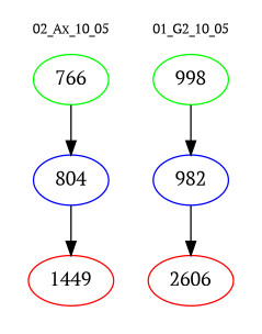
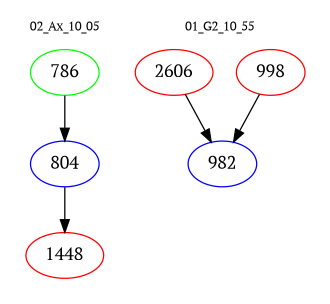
  digraph {
    fontname="PT Serif"
    node [color=green fontname="PT Serif"]
    edge [color=black fontname="PT Serif"]
-   n1 [label=766]
+   n1 [label=786]
    n2 [color=blue label=804]
-   n3 [color=red label=1449]
-   n4 [label=998]
+   n3 [color=red label=1448]
+   n4 [color=red label=998]
    n5 [color=blue label=982]
    n6 [color=red label=2606]
    subgraph cluster_1 {
      color=white
      fontsize=10
      label="02_Ax_10_05"
      n1
      n2
      n3
    }
    subgraph cluster_2 {
      color=white
      fontsize=10
-     label="01_G2_10_05"
+     label="01_G2_10_55"
      n4
      n5
      n6
    }
    n1 -> n2
    n2 -> n3
    n4 -> n5
-   n5 -> n6
+   n6 -> n5
  }
